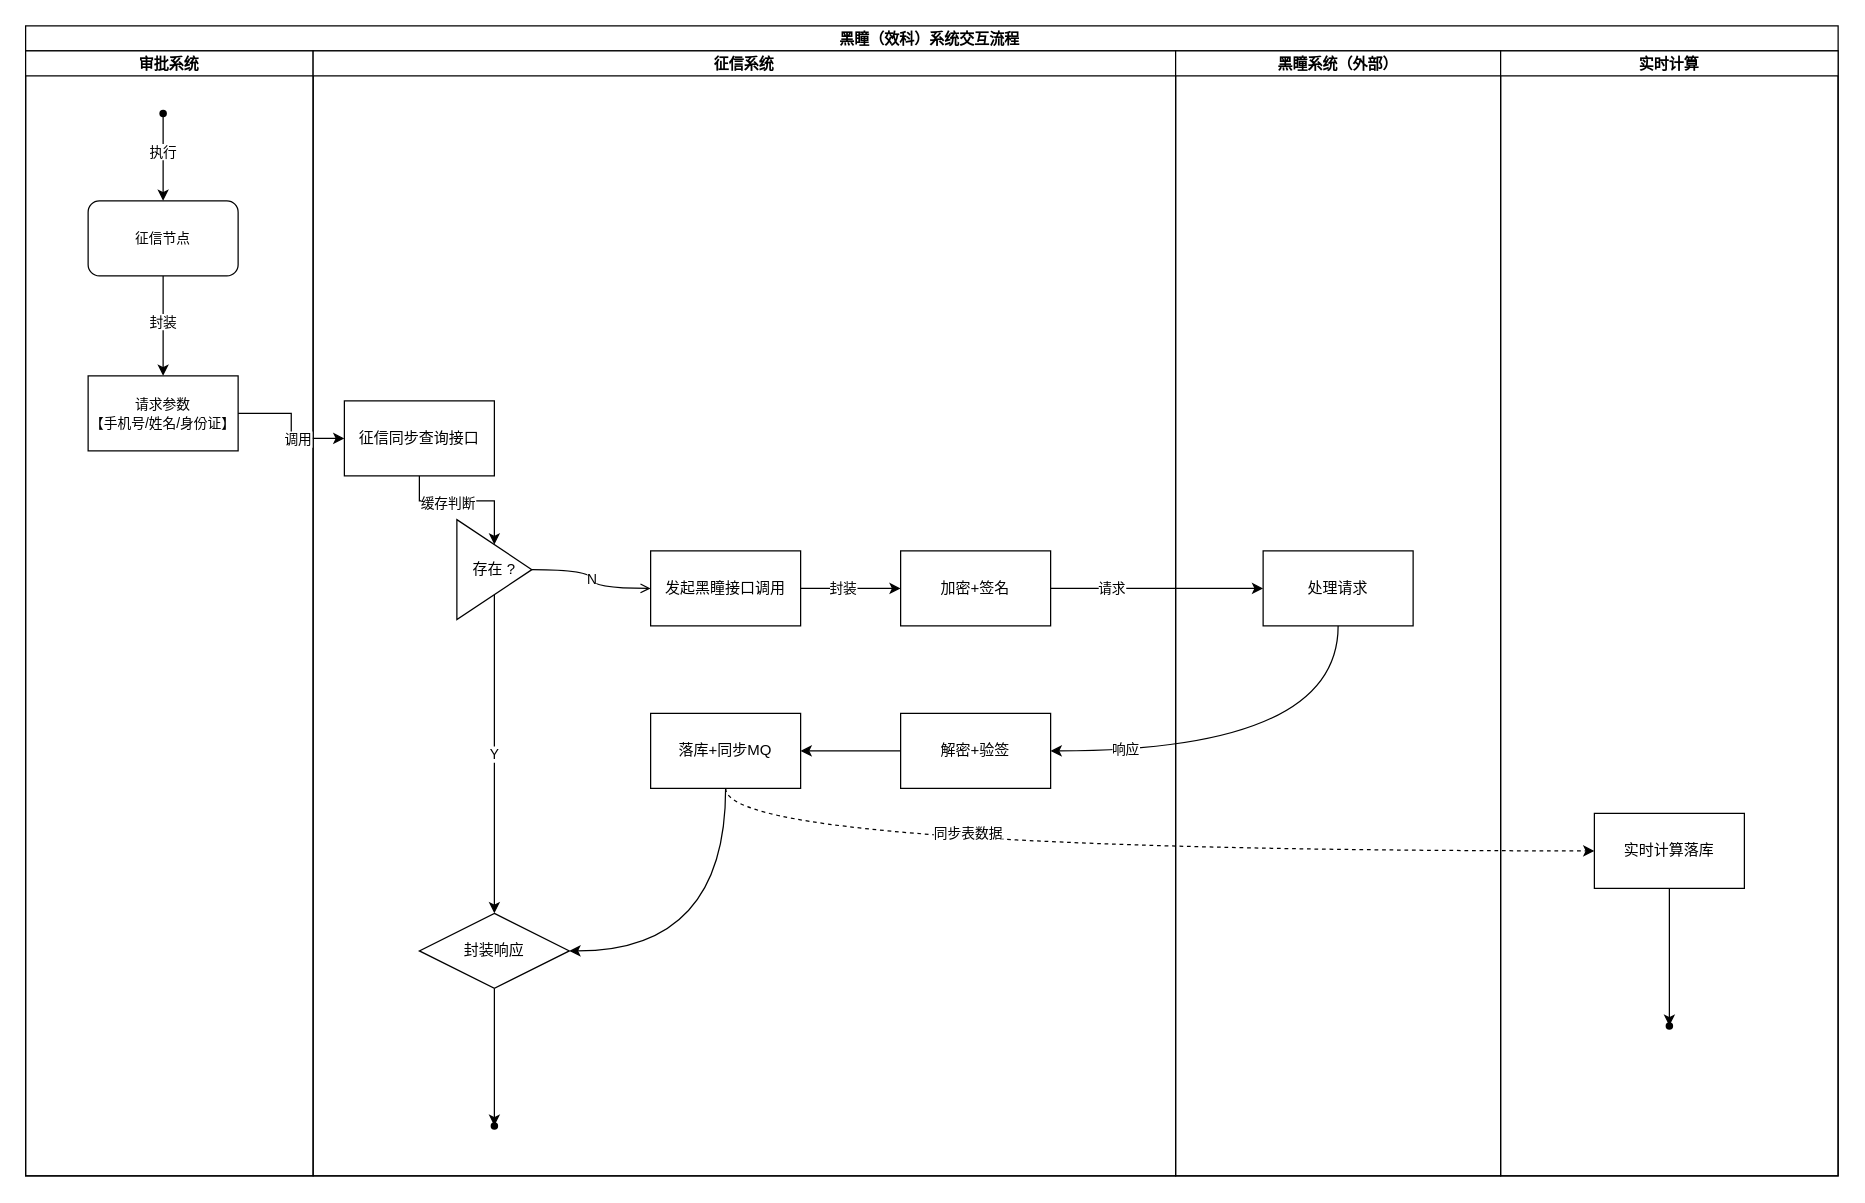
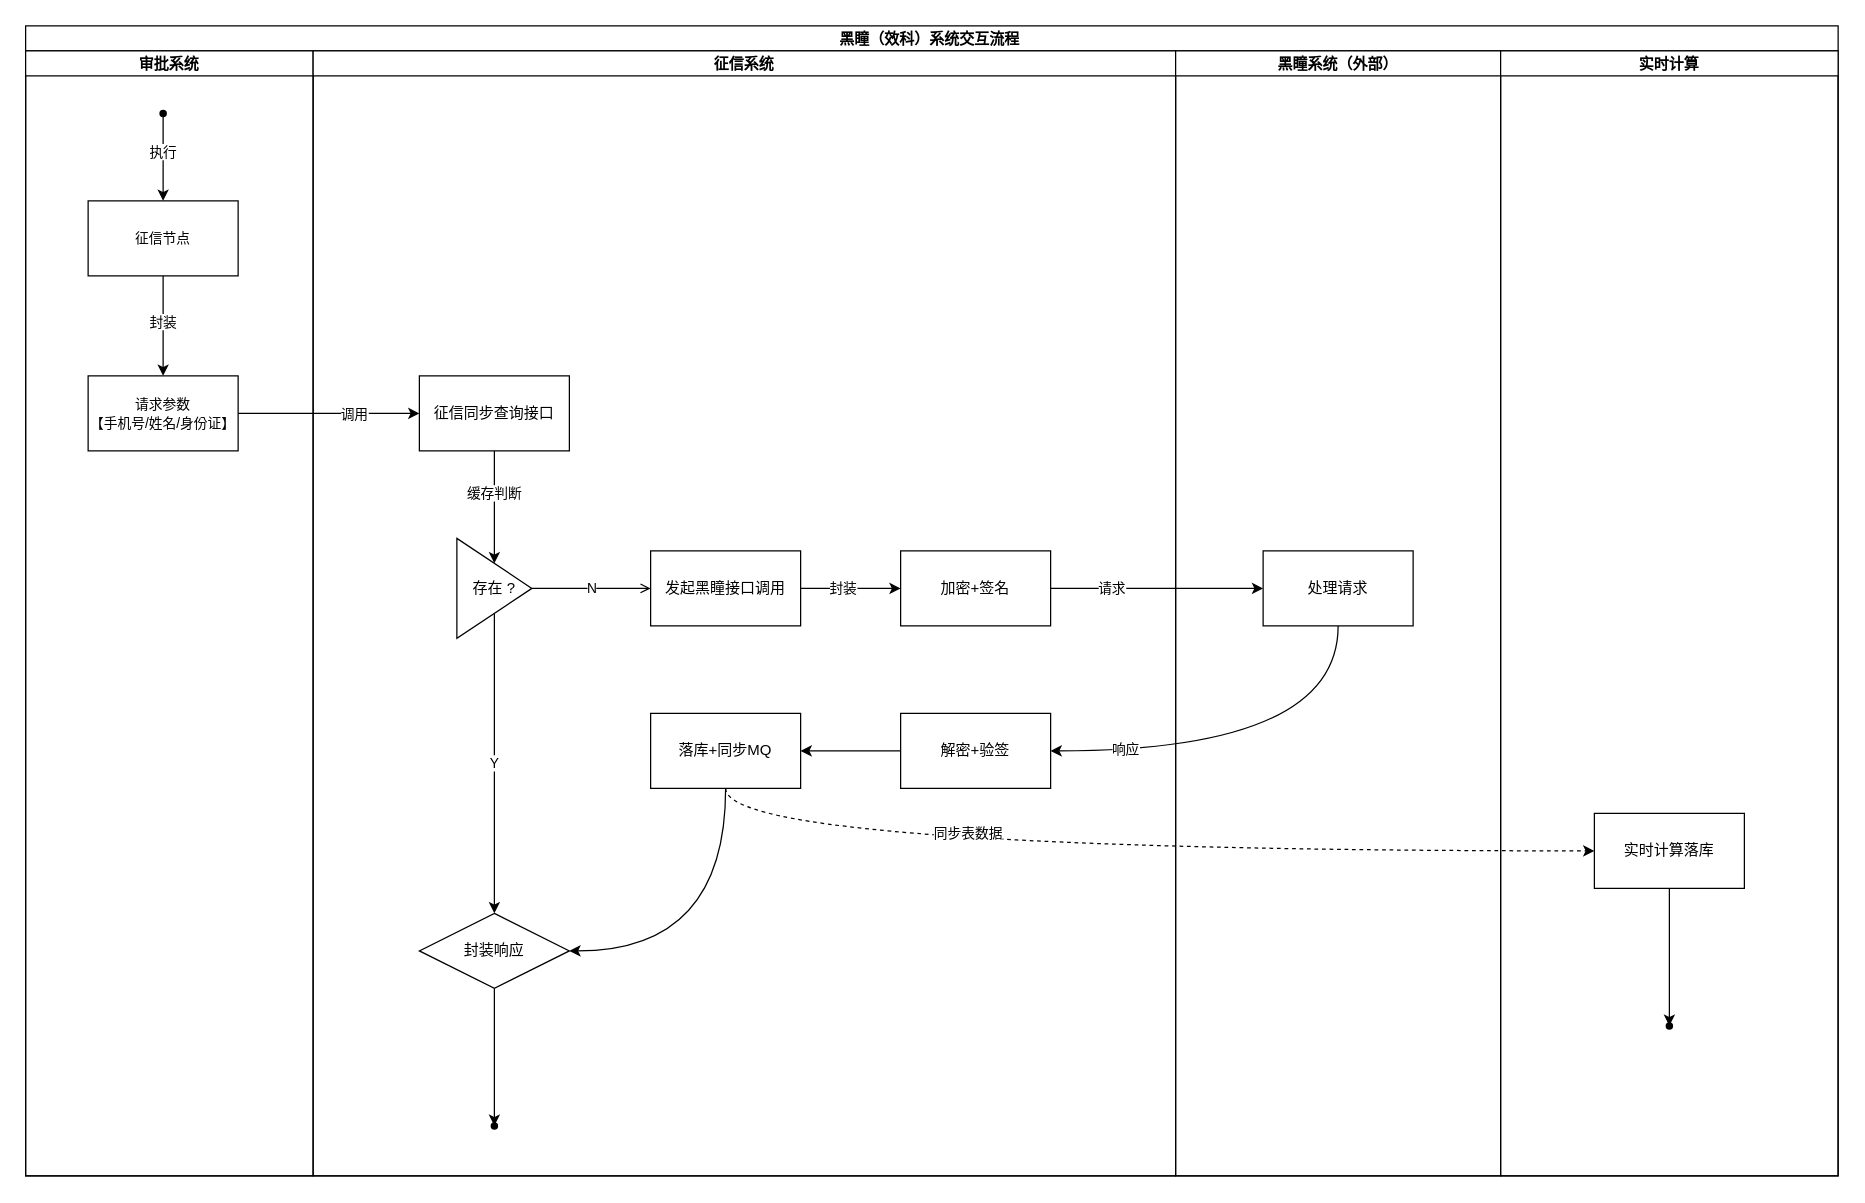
  <mxCell id="0" />
  <mxCell id="1" parent="0" />
  <mxCell id="2" value="黑瞳（效科）系统交互流程 " style="swimlane;childLayout=stackLayout;resizeParent=1;resizeParentMax=0;startSize=20;" parent="1" vertex="1"><mxGeometry x="20" y="20" width="1450" height="920" as="geometry" /></mxCell>
  <mxCell id="3" value="审批系统" style="swimlane;startSize=20;" parent="2" vertex="1"><mxGeometry y="20" width="230" height="900" as="geometry" /></mxCell>
  <mxCell id="4" style="edgeStyle=orthogonalEdgeStyle;rounded=0;orthogonalLoop=1;jettySize=auto;html=1;entryX=0.5;entryY=0;entryDx=0;entryDy=0;" parent="3" source="6" target="9" edge="1"><mxGeometry relative="1" as="geometry" /></mxCell>
  <mxCell id="5" value="执行" style="edgeLabel;html=1;align=center;verticalAlign=middle;resizable=0;points=[];" parent="4" vertex="1" connectable="0"><mxGeometry x="-0.133" y="-1" relative="1" as="geometry"><mxPoint as="offset" /></mxGeometry></mxCell>
  <mxCell id="6" value="" style="shape=waypoint;sketch=0;size=6;pointerEvents=1;points=[];fillColor=none;resizable=0;rotatable=0;perimeter=centerPerimeter;snapToPoint=1;" parent="3" vertex="1"><mxGeometry x="90" y="30" width="40" height="40" as="geometry" /></mxCell>
  <mxCell id="7" value="" style="edgeStyle=orthogonalEdgeStyle;rounded=0;orthogonalLoop=1;jettySize=auto;html=1;" parent="3" source="9" target="10" edge="1"><mxGeometry relative="1" as="geometry" /></mxCell>
  <mxCell id="8" value="封装" style="edgeLabel;html=1;align=center;verticalAlign=middle;resizable=0;points=[];" parent="7" vertex="1" connectable="0"><mxGeometry x="-0.1" y="-1" relative="1" as="geometry"><mxPoint as="offset" /></mxGeometry></mxCell>
- <mxCell id="9" value="&lt;span style=&quot;font-size: 11px ; background-color: rgb(255 , 255 , 255)&quot;&gt;征信节点&lt;/span&gt;" style="whiteSpace=wrap;html=1;rounded=1;" parent="3" vertex="1"><mxGeometry x="50" y="120" width="120" height="60" as="geometry" /></mxCell>
+ <mxCell id="9" value="&lt;span style=&quot;font-size: 11px ; background-color: rgb(255 , 255 , 255)&quot;&gt;征信节点&lt;/span&gt;" style="whiteSpace=wrap;html=1;" parent="3" vertex="1"><mxGeometry x="50" y="120" width="120" height="60" as="geometry" /></mxCell>
  <mxCell id="10" value="&lt;span style=&quot;font-size: 11px ; background-color: rgb(255 , 255 , 255)&quot;&gt;请求参数&lt;br&gt;【手机号/姓名/身份证】&lt;/span&gt;" style="whiteSpace=wrap;html=1;" parent="3" vertex="1"><mxGeometry x="50" y="260" width="120" height="60" as="geometry" /></mxCell>
  <mxCell id="11" value="征信系统" style="swimlane;startSize=20;" parent="2" vertex="1"><mxGeometry x="230" y="20" width="690" height="900" as="geometry" /></mxCell>
  <mxCell id="12" value="" style="edgeStyle=orthogonalEdgeStyle;rounded=0;orthogonalLoop=1;jettySize=auto;html=1;" parent="11" source="14" target="16" edge="1"><mxGeometry relative="1" as="geometry" /></mxCell>
  <mxCell id="13" value="缓存判断" style="edgeLabel;html=1;align=center;verticalAlign=middle;resizable=0;points=[];" parent="12" vertex="1" connectable="0"><mxGeometry x="-0.267" y="-1" relative="1" as="geometry"><mxPoint as="offset" /></mxGeometry></mxCell>
- <mxCell id="14" value="征信同步查询接口" style="whiteSpace=wrap;html=1;" parent="11" vertex="1"><mxGeometry x="25" y="280" width="120" height="60" as="geometry" /></mxCell>
+ <mxCell id="14" value="征信同步查询接口" style="whiteSpace=wrap;html=1;" parent="11" vertex="1"><mxGeometry x="85" y="260" width="120" height="60" as="geometry" /></mxCell>
  <mxCell id="15" value="Y" style="edgeStyle=orthogonalEdgeStyle;rounded=0;orthogonalLoop=1;jettySize=auto;html=1;" parent="11" source="16" target="18" edge="1"><mxGeometry relative="1" as="geometry" /></mxCell>
- <mxCell id="16" value="存在 ?" style="triangle;whiteSpace=wrap;html=1;" parent="11" vertex="1"><mxGeometry x="115" y="375" width="60" height="80" as="geometry" /></mxCell>
+ <mxCell id="16" value="存在 ?" style="triangle;whiteSpace=wrap;html=1;" parent="11" vertex="1"><mxGeometry x="115" y="390" width="60" height="80" as="geometry" /></mxCell>
  <mxCell id="17" value="" style="edgeStyle=orthogonalEdgeStyle;curved=1;rounded=0;orthogonalLoop=1;jettySize=auto;html=1;elbow=vertical;" parent="11" source="18" target="28" edge="1"><mxGeometry relative="1" as="geometry" /></mxCell>
  <mxCell id="18" value="封装响应" style="rhombus;whiteSpace=wrap;html=1;" parent="11" vertex="1"><mxGeometry x="85" y="690" width="120" height="60" as="geometry" /></mxCell>
  <mxCell id="19" value="" style="edgeStyle=orthogonalEdgeStyle;curved=1;rounded=0;orthogonalLoop=1;jettySize=auto;html=1;elbow=vertical;" parent="11" source="21" target="23" edge="1"><mxGeometry relative="1" as="geometry" /></mxCell>
  <mxCell id="20" value="封装" style="edgeLabel;html=1;align=center;verticalAlign=middle;resizable=0;points=[];" parent="19" vertex="1" connectable="0"><mxGeometry x="-0.175" y="1" relative="1" as="geometry"><mxPoint as="offset" /></mxGeometry></mxCell>
  <mxCell id="21" value="发起黑瞳接口调用" style="whiteSpace=wrap;html=1;" parent="11" vertex="1"><mxGeometry x="270" y="400" width="120" height="60" as="geometry" /></mxCell>
  <mxCell id="22" value="N" style="edgeStyle=orthogonalEdgeStyle;curved=1;rounded=0;orthogonalLoop=1;jettySize=auto;html=1;elbow=vertical;endArrow=open;" parent="11" source="16" target="21" edge="1"><mxGeometry relative="1" as="geometry" /></mxCell>
  <mxCell id="23" value="加密+签名" style="whiteSpace=wrap;html=1;" parent="11" vertex="1"><mxGeometry x="470" y="400" width="120" height="60" as="geometry" /></mxCell>
  <mxCell id="24" value="" style="edgeStyle=orthogonalEdgeStyle;curved=1;rounded=0;orthogonalLoop=1;jettySize=auto;html=1;elbow=vertical;" parent="11" source="25" target="27" edge="1"><mxGeometry relative="1" as="geometry" /></mxCell>
  <mxCell id="25" value="解密+验签" style="whiteSpace=wrap;html=1;" parent="11" vertex="1"><mxGeometry x="470" y="530" width="120" height="60" as="geometry" /></mxCell>
  <mxCell id="26" style="edgeStyle=orthogonalEdgeStyle;curved=1;rounded=0;orthogonalLoop=1;jettySize=auto;html=1;entryX=1;entryY=0.5;entryDx=0;entryDy=0;elbow=vertical;" parent="11" source="27" target="18" edge="1"><mxGeometry relative="1" as="geometry"><Array as="points"><mxPoint x="330" y="720" /></Array></mxGeometry></mxCell>
  <mxCell id="27" value="落库+同步MQ" style="whiteSpace=wrap;html=1;" parent="11" vertex="1"><mxGeometry x="270" y="530" width="120" height="60" as="geometry" /></mxCell>
  <mxCell id="28" value="" style="shape=waypoint;sketch=0;size=6;pointerEvents=1;points=[];fillColor=default;resizable=0;rotatable=0;perimeter=centerPerimeter;snapToPoint=1;" parent="11" vertex="1"><mxGeometry x="125" y="840" width="40" height="40" as="geometry" /></mxCell>
  <mxCell id="29" value="黑瞳系统（外部）" style="swimlane;startSize=20;" parent="2" vertex="1"><mxGeometry x="920" y="20" width="260" height="900" as="geometry" /></mxCell>
  <mxCell id="30" value="处理请求" style="whiteSpace=wrap;html=1;" parent="29" vertex="1"><mxGeometry x="70" y="400" width="120" height="60" as="geometry" /></mxCell>
  <mxCell id="31" value="实时计算" style="swimlane;startSize=20;" parent="2" vertex="1"><mxGeometry x="1180" y="20" width="270" height="900" as="geometry" /></mxCell>
  <mxCell id="32" value="" style="edgeStyle=orthogonalEdgeStyle;curved=1;rounded=0;orthogonalLoop=1;jettySize=auto;html=1;elbow=vertical;" parent="31" source="33" target="34" edge="1"><mxGeometry relative="1" as="geometry" /></mxCell>
  <mxCell id="33" value="实时计算落库" style="whiteSpace=wrap;html=1;strokeColor=default;" parent="31" vertex="1"><mxGeometry x="75" y="610" width="120" height="60" as="geometry" /></mxCell>
  <mxCell id="34" value="" style="shape=waypoint;sketch=0;size=6;pointerEvents=1;points=[];fillColor=default;resizable=0;rotatable=0;perimeter=centerPerimeter;snapToPoint=1;" parent="31" vertex="1"><mxGeometry x="115" y="760" width="40" height="40" as="geometry" /></mxCell>
  <mxCell id="35" value="" style="edgeStyle=orthogonalEdgeStyle;rounded=0;orthogonalLoop=1;jettySize=auto;html=1;" parent="2" source="10" target="14" edge="1"><mxGeometry relative="1" as="geometry" /></mxCell>
  <mxCell id="36" value="调用" style="edgeLabel;html=1;align=center;verticalAlign=middle;resizable=0;points=[];" parent="35" vertex="1" connectable="0"><mxGeometry x="0.267" relative="1" as="geometry"><mxPoint as="offset" /></mxGeometry></mxCell>
  <mxCell id="37" value="" style="edgeStyle=orthogonalEdgeStyle;curved=1;rounded=0;orthogonalLoop=1;jettySize=auto;html=1;elbow=vertical;" parent="2" source="23" target="30" edge="1"><mxGeometry relative="1" as="geometry" /></mxCell>
  <mxCell id="38" value="请求" style="edgeLabel;html=1;align=center;verticalAlign=middle;resizable=0;points=[];" parent="37" vertex="1" connectable="0"><mxGeometry x="-0.435" y="1" relative="1" as="geometry"><mxPoint as="offset" /></mxGeometry></mxCell>
  <mxCell id="39" value="" style="edgeStyle=orthogonalEdgeStyle;curved=1;rounded=0;orthogonalLoop=1;jettySize=auto;html=1;elbow=vertical;entryX=1;entryY=0.5;entryDx=0;entryDy=0;exitX=0.5;exitY=1;exitDx=0;exitDy=0;" parent="2" source="30" target="25" edge="1"><mxGeometry relative="1" as="geometry" /></mxCell>
  <mxCell id="40" value="响应" style="edgeLabel;html=1;align=center;verticalAlign=middle;resizable=0;points=[];" parent="39" vertex="1" connectable="0"><mxGeometry x="0.642" y="-2" relative="1" as="geometry"><mxPoint as="offset" /></mxGeometry></mxCell>
  <mxCell id="41" style="edgeStyle=orthogonalEdgeStyle;curved=1;rounded=0;orthogonalLoop=1;jettySize=auto;html=1;entryX=0;entryY=0.5;entryDx=0;entryDy=0;elbow=vertical;dashed=1;" parent="2" source="27" target="33" edge="1"><mxGeometry relative="1" as="geometry"><Array as="points"><mxPoint x="560" y="660" /></Array></mxGeometry></mxCell>
  <mxCell id="42" value="同步表数据" style="edgeLabel;html=1;align=center;verticalAlign=middle;resizable=0;points=[];" parent="41" vertex="1" connectable="0"><mxGeometry x="-0.348" y="15" relative="1" as="geometry"><mxPoint as="offset" /></mxGeometry></mxCell>
